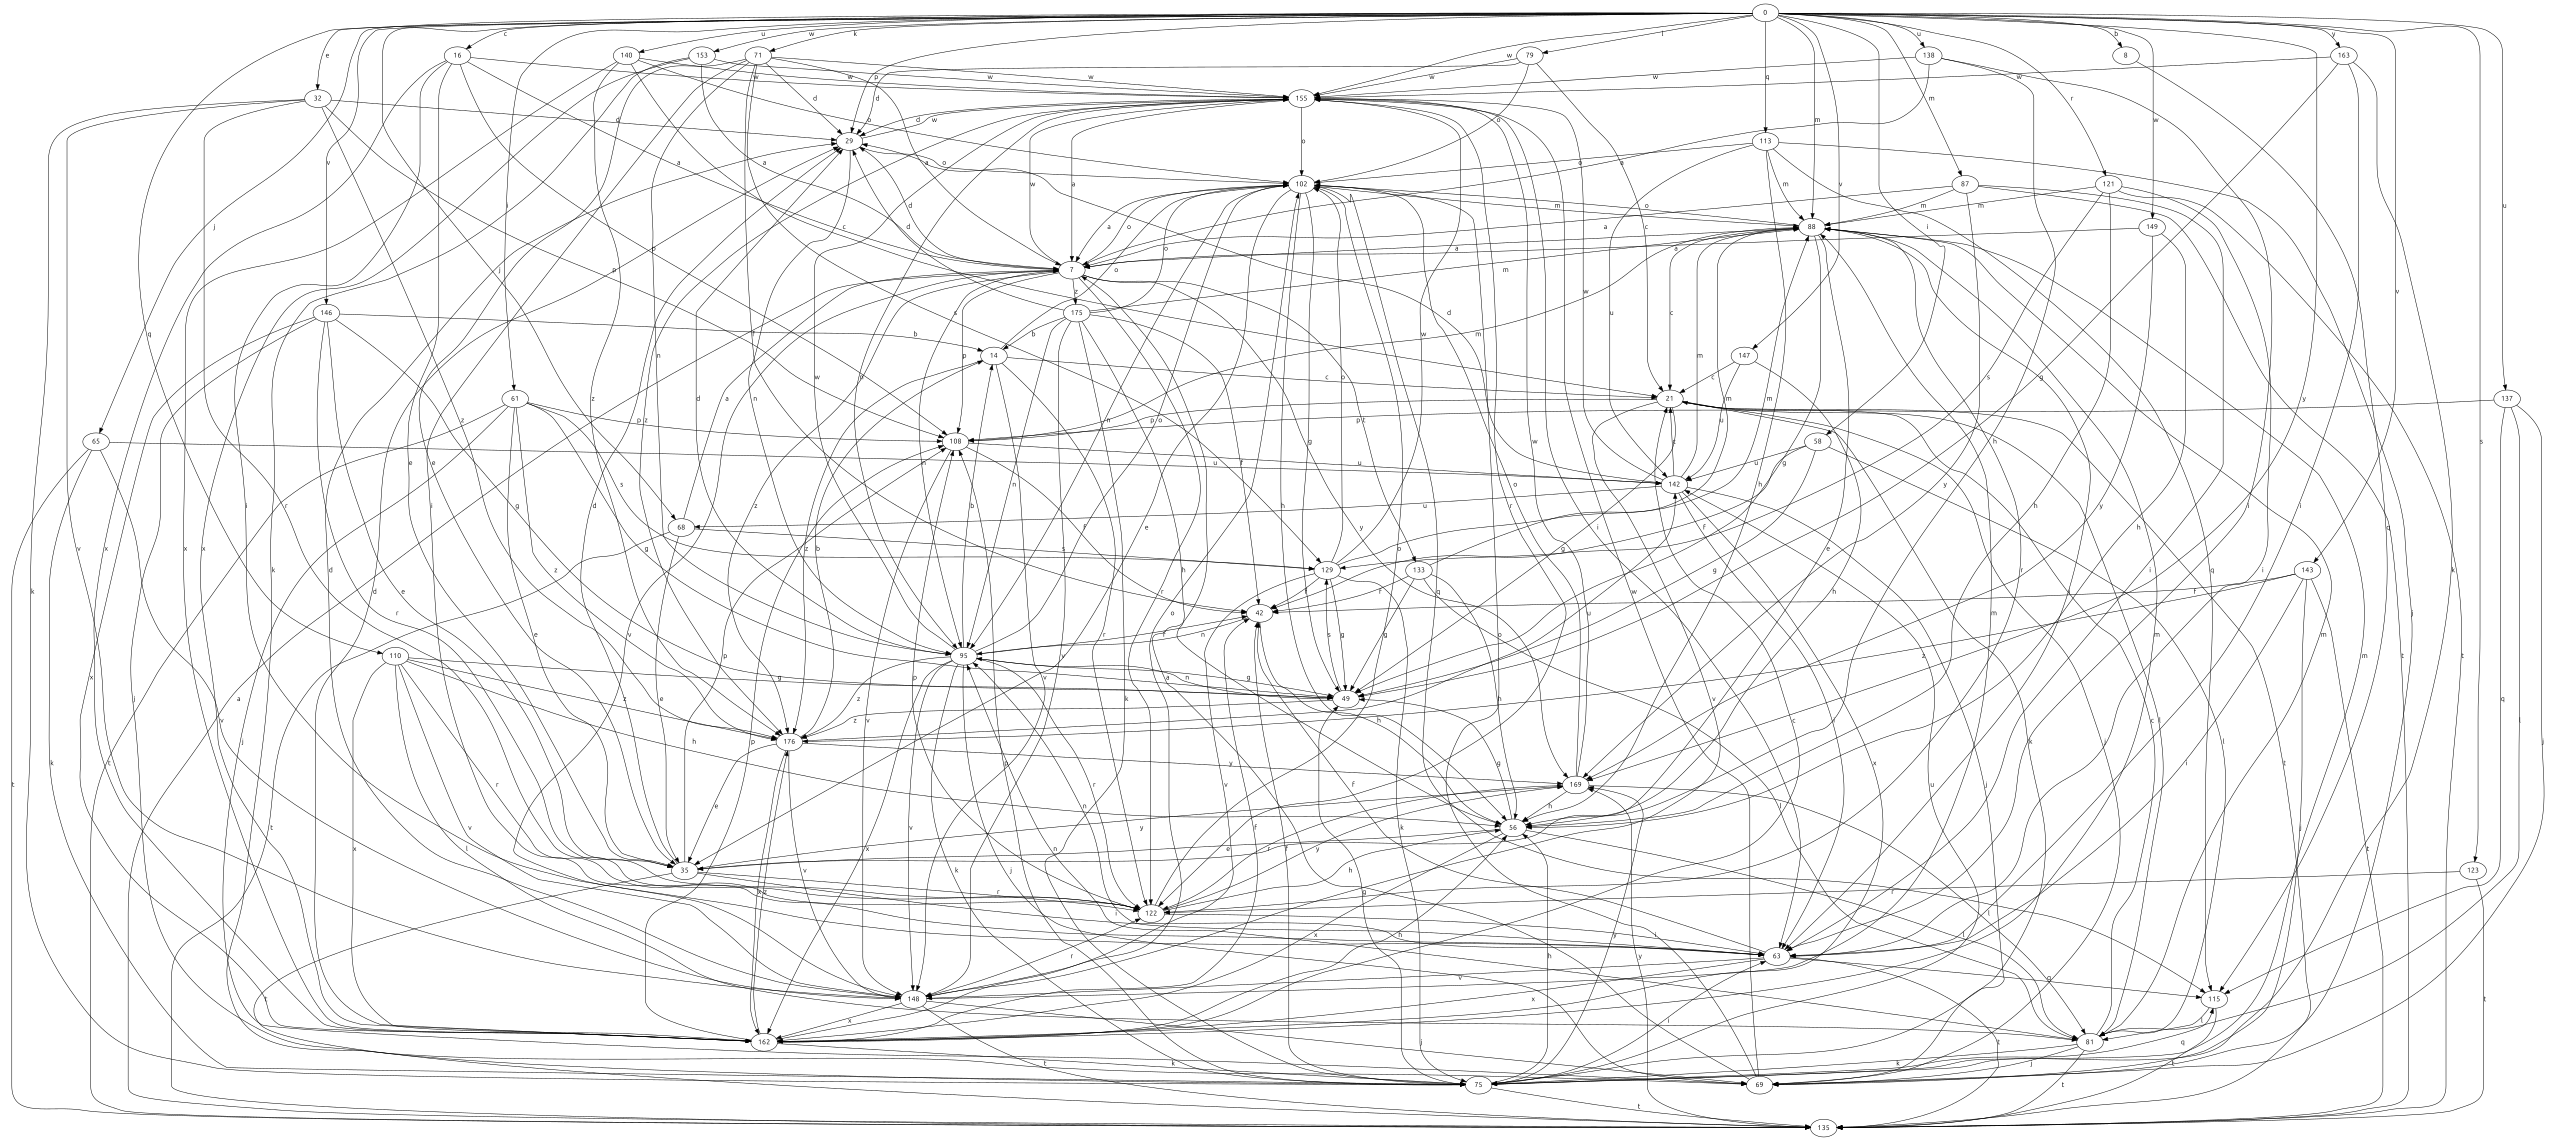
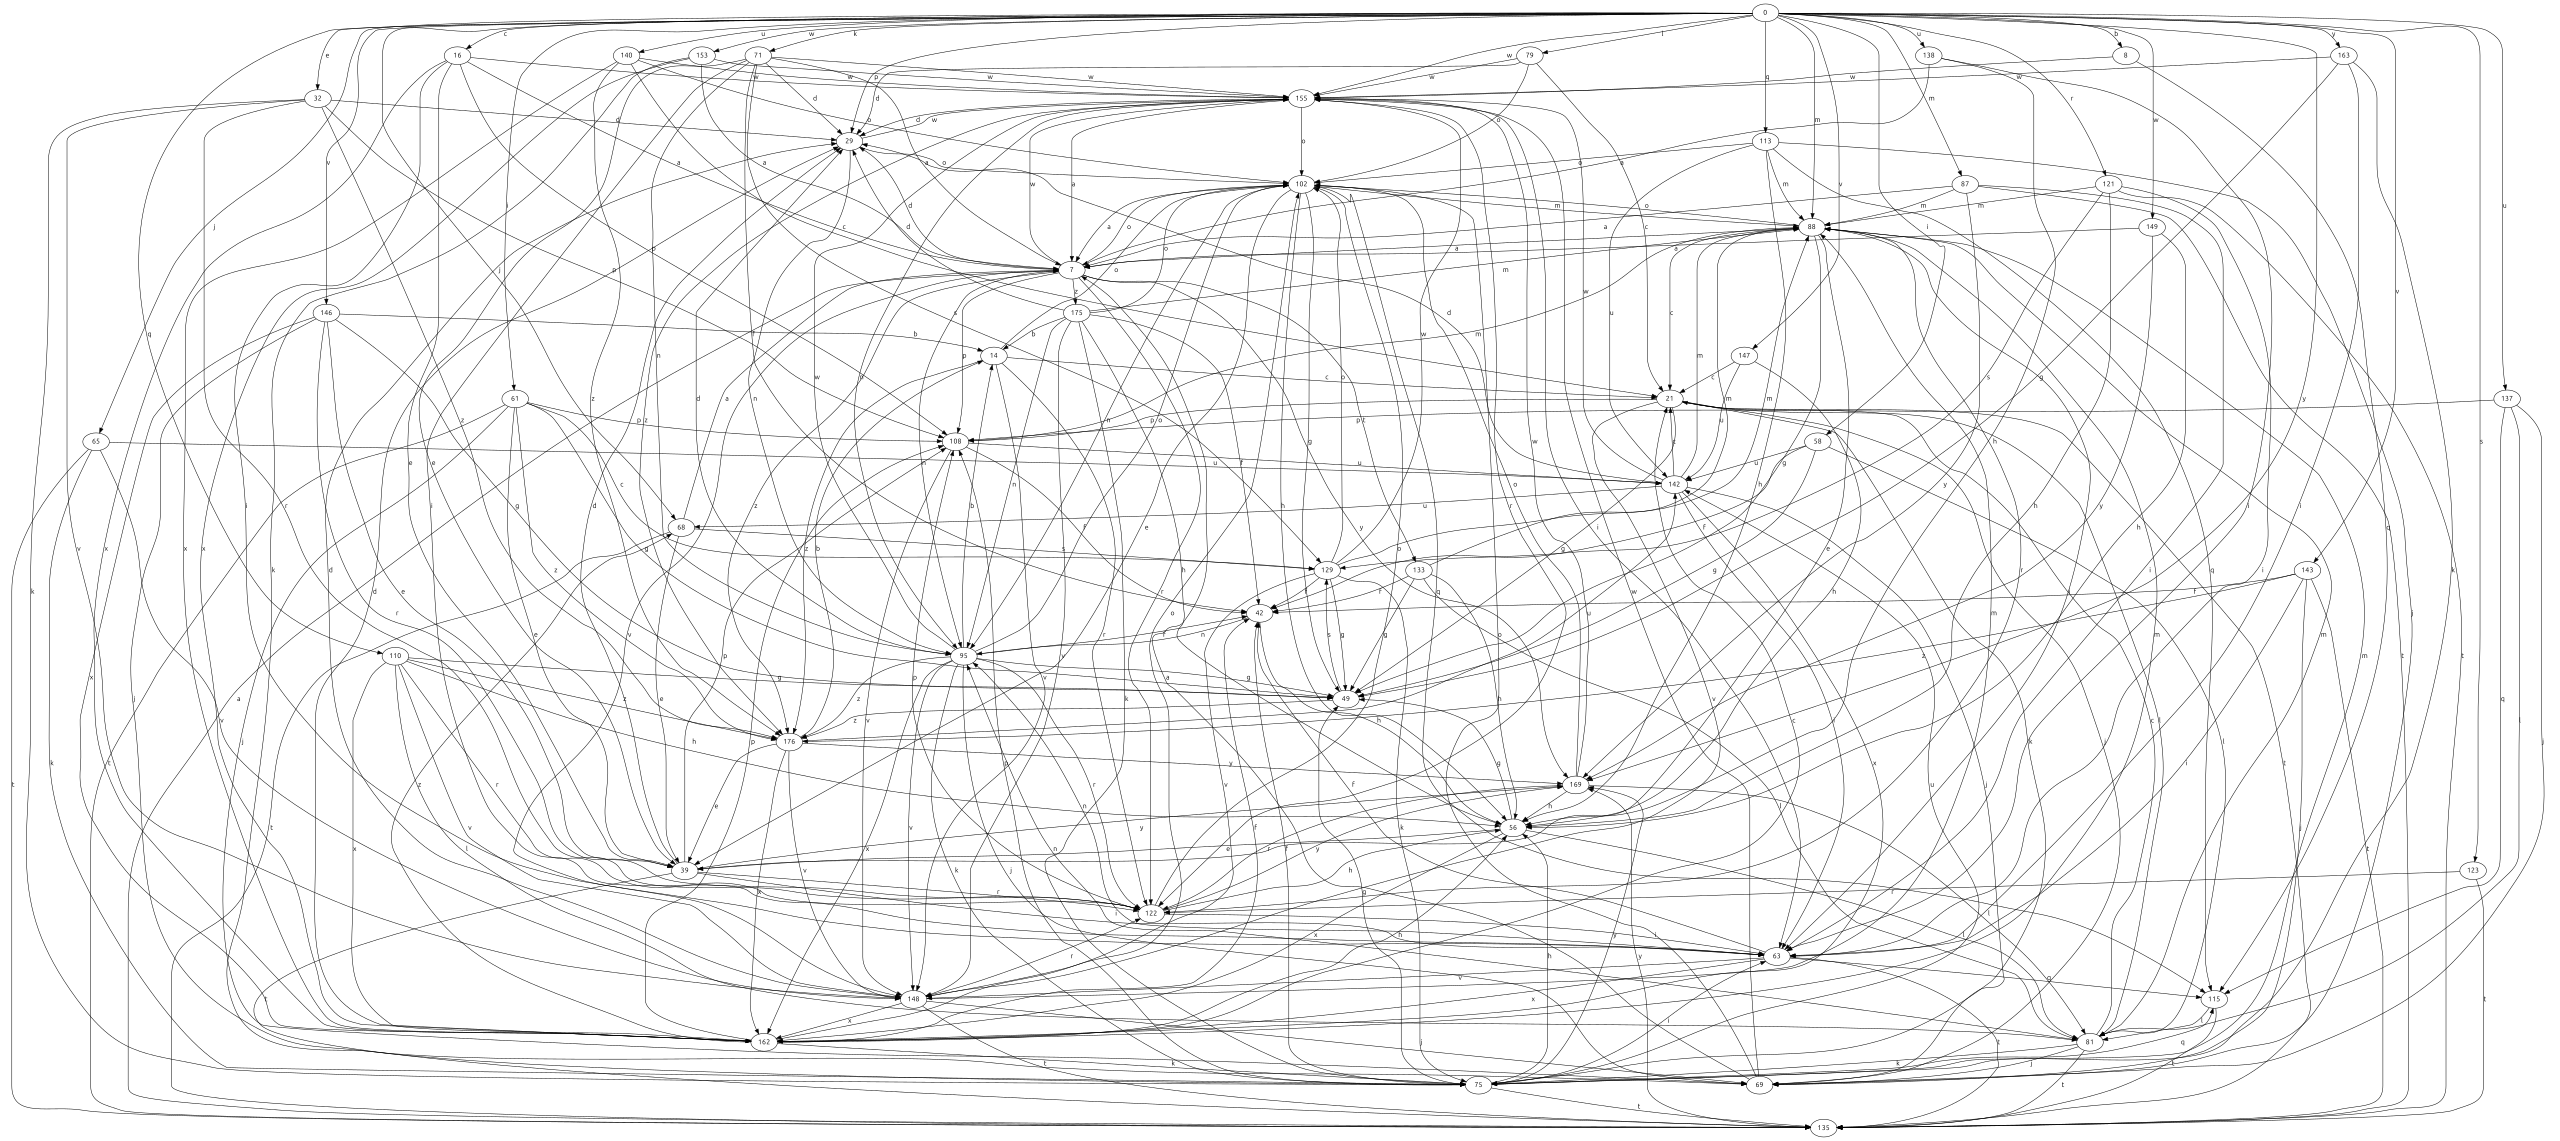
  strict digraph {
    fontname=Ubuntu
    node [fontname=Ubuntu]
    edge [fontname=Ubuntu]
    0
    8
    16
    29
    32
    58
    61
    65
    68
    71
    79
    87
    88
    110
    113
    121
    123
    137
    138
    140
    143
    146
    147
    149
    153
    155
    163
    169
    115
    7
    108
-   35
+   35 [label=39]
    63
    162
    95
    102
    122
    148
    176
    75
    49
    81
    42
    142
    69
    135
    129
    21
    56
    14
    133
    175
    0 -> 8 [label=b]
    0 -> 16 [label=c]
    0 -> 29 [label=p]
    0 -> 32 [label=e]
    0 -> 58 [label=i]
    0 -> 61 [label=i]
    0 -> 65 [label=j]
    0 -> 68 [label=j]
    0 -> 71 [label=k]
    0 -> 79 [label=l]
    0 -> 87 [label=m]
    0 -> 88 [label=m]
    0 -> 110 [label=q]
    0 -> 113 [label=q]
    0 -> 121 [label=r]
    0 -> 123 [label=s]
    0 -> 137 [label=u]
    0 -> 138 [label=u]
    0 -> 140 [label=u]
    0 -> 143 [label=v]
    0 -> 146 [label=v]
    0 -> 147 [label=v]
    0 -> 149 [label=w]
    0 -> 153 [label=w]
    0 -> 155 [label=w]
    0 -> 163 [label=y]
    0 -> 169 [label=y]
-   138 -> 155 [label=w]
+   8 -> 155 [label=w]
    8 -> 115 [label=q]
    16 -> 155 [label=w]
    16 -> 7 [label=a]
    16 -> 108 [label=p]
    16 -> 35 [label=e]
    16 -> 63 [label=i]
    16 -> 162 [label=x]
    29 -> 155 [label=w]
    29 -> 95 [label=n]
    29 -> 102 [label=o]
    32 -> 29 [label=d]
    32 -> 108 [label=p]
    32 -> 122 [label=r]
    32 -> 148 [label=v]
    32 -> 176 [label=z]
    32 -> 75 [label=k]
    58 -> 49 [label=g]
    58 -> 81 [label=l]
    58 -> 42 [label=f]
    58 -> 142 [label=u]
    61 -> 108 [label=p]
    61 -> 35 [label=e]
    61 -> 176 [label=z]
    61 -> 49 [label=g]
    61 -> 69 [label=j]
    61 -> 135 [label=t]
-   61 -> 129 [label=s]
+   61 -> 129 [label=c]
    65 -> 148 [label=v]
    65 -> 75 [label=k]
    65 -> 142 [label=u]
    65 -> 135 [label=t]
    68 -> 7 [label=a]
    68 -> 35 [label=e]
    68 -> 135 [label=t]
    68 -> 129 [label=s]
    71 -> 29 [label=d]
    71 -> 155 [label=w]
    71 -> 7 [label=a]
    71 -> 35 [label=e]
    71 -> 63 [label=i]
    71 -> 95 [label=n]
    71 -> 42 [label=f]
    71 -> 129 [label=s]
    79 -> 29 [label=d]
    79 -> 155 [label=w]
    79 -> 102 [label=o]
    79 -> 21 [label=c]
    87 -> 88 [label=m]
    87 -> 169 [label=y]
    87 -> 7 [label=a]
    87 -> 63 [label=i]
    87 -> 135 [label=t]
    88 -> 7 [label=a]
    88 -> 35 [label=e]
    88 -> 63 [label=i]
    88 -> 102 [label=o]
    88 -> 122 [label=r]
    88 -> 49 [label=g]
    88 -> 21 [label=c]
    110 -> 162 [label=x]
    110 -> 122 [label=r]
    110 -> 148 [label=v]
    110 -> 176 [label=z]
    110 -> 49 [label=g]
    110 -> 81 [label=l]
    110 -> 56 [label=h]
    113 -> 88 [label=m]
    113 -> 115 [label=q]
    113 -> 102 [label=o]
    113 -> 142 [label=u]
    113 -> 69 [label=j]
    113 -> 56 [label=h]
    121 -> 88 [label=m]
    121 -> 63 [label=i]
    121 -> 135 [label=t]
    121 -> 129 [label=s]
    121 -> 56 [label=h]
    123 -> 122 [label=r]
    123 -> 135 [label=t]
    137 -> 115 [label=q]
    137 -> 108 [label=p]
    137 -> 81 [label=l]
    137 -> 69 [label=j]
    138 -> 7 [label=a]
    138 -> 63 [label=i]
    138 -> 56 [label=h]
    140 -> 155 [label=w]
    140 -> 162 [label=x]
    140 -> 102 [label=o]
    140 -> 176 [label=z]
    140 -> 21 [label=c]
    143 -> 63 [label=i]
    143 -> 176 [label=z]
    143 -> 42 [label=f]
    143 -> 69 [label=j]
    143 -> 135 [label=t]
    146 -> 35 [label=e]
    146 -> 162 [label=x]
    146 -> 122 [label=r]
    146 -> 49 [label=g]
    146 -> 69 [label=j]
    146 -> 14 [label=b]
    147 -> 142 [label=u]
    147 -> 21 [label=c]
    147 -> 56 [label=h]
    149 -> 169 [label=y]
    149 -> 7 [label=a]
    149 -> 56 [label=h]
    153 -> 155 [label=w]
    153 -> 7 [label=a]
    153 -> 162 [label=x]
    153 -> 75 [label=k]
    155 -> 29 [label=d]
    155 -> 7 [label=a]
    155 -> 63 [label=i]
    155 -> 95 [label=n]
    155 -> 102 [label=o]
    155 -> 122 [label=r]
    155 -> 176 [label=z]
    163 -> 155 [label=w]
    163 -> 63 [label=i]
    163 -> 75 [label=k]
    163 -> 49 [label=g]
    169 -> 155 [label=w]
    169 -> 102 [label=o]
    169 -> 122 [label=r]
    169 -> 81 [label=l]
    169 -> 56 [label=h]
    115 -> 81 [label=l]
    115 -> 135 [label=t]
    7 -> 29 [label=d]
    7 -> 155 [label=w]
    7 -> 169 [label=y]
    7 -> 108 [label=p]
    7 -> 95 [label=n]
    7 -> 102 [label=o]
    7 -> 122 [label=r]
    7 -> 148 [label=v]
    7 -> 176 [label=z]
    7 -> 133 [label=t]
    7 -> 175 [label=z]
    108 -> 88 [label=m]
    108 -> 148 [label=v]
    108 -> 42 [label=f]
    108 -> 142 [label=u]
    35 -> 29 [label=d]
    35 -> 169 [label=y]
    35 -> 108 [label=p]
    35 -> 63 [label=i]
    35 -> 122 [label=r]
    35 -> 135 [label=t]
    63 -> 115 [label=q]
    63 -> 162 [label=x]
    63 -> 95 [label=n]
    63 -> 148 [label=v]
    63 -> 42 [label=f]
    63 -> 135 [label=t]
    162 -> 29 [label=d]
    162 -> 88 [label=m]
    162 -> 108 [label=p]
    162 -> 102 [label=o]
-   162 -> 176 [label=z]
+   162 -> 68 [label=z]
    162 -> 75 [label=k]
    162 -> 42 [label=f]
    162 -> 21 [label=c]
    162 -> 56 [label=h]
    95 -> 29 [label=d]
    95 -> 155 [label=w]
    95 -> 162 [label=x]
    95 -> 102 [label=o]
    95 -> 122 [label=r]
    95 -> 148 [label=v]
    95 -> 176 [label=z]
    95 -> 75 [label=k]
    95 -> 49 [label=g]
    95 -> 42 [label=f]
    95 -> 69 [label=j]
    95 -> 14 [label=b]
    102 -> 88 [label=m]
    102 -> 115 [label=q]
    102 -> 7 [label=a]
    102 -> 35 [label=e]
    102 -> 95 [label=n]
    102 -> 49 [label=g]
    102 -> 56 [label=h]
    122 -> 169 [label=y]
    122 -> 108 [label=p]
    122 -> 63 [label=i]
    122 -> 102 [label=o]
    122 -> 56 [label=h]
    148 -> 29 [label=d]
    148 -> 88 [label=m]
    148 -> 162 [label=x]
    148 -> 122 [label=r]
    148 -> 69 [label=j]
    148 -> 135 [label=t]
    176 -> 169 [label=y]
    176 -> 35 [label=e]
    176 -> 162 [label=x]
    176 -> 148 [label=v]
    176 -> 142 [label=u]
    176 -> 14 [label=b]
    75 -> 88 [label=m]
    75 -> 169 [label=y]
    75 -> 115 [label=q]
    75 -> 108 [label=p]
    75 -> 63 [label=i]
    75 -> 49 [label=g]
    75 -> 42 [label=f]
    75 -> 142 [label=u]
    75 -> 135 [label=t]
    75 -> 56 [label=h]
-   49 -> 95 [label=n]
    49 -> 176 [label=z]
    49 -> 129 [label=s]
    81 -> 88 [label=m]
    81 -> 95 [label=n]
    81 -> 75 [label=k]
    81 -> 69 [label=j]
    81 -> 135 [label=t]
    81 -> 21 [label=c]
    42 -> 95 [label=n]
    42 -> 56 [label=h]
    142 -> 29 [label=d]
    142 -> 68 [label=u]
    142 -> 88 [label=m]
    142 -> 155 [label=w]
    142 -> 63 [label=i]
    142 -> 162 [label=x]
    142 -> 69 [label=j]
    142 -> 21 [label=c]
    69 -> 155 [label=w]
    69 -> 7 [label=a]
    69 -> 102 [label=o]
    135 -> 169 [label=y]
    135 -> 7 [label=a]
    129 -> 88 [label=m]
    129 -> 155 [label=w]
    129 -> 102 [label=o]
    129 -> 148 [label=v]
    129 -> 75 [label=k]
    129 -> 49 [label=g]
    129 -> 42 [label=f]
    21 -> 108 [label=p]
    21 -> 148 [label=v]
    21 -> 75 [label=k]
    21 -> 49 [label=g]
    21 -> 81 [label=l]
    21 -> 69 [label=j]
    21 -> 135 [label=t]
    56 -> 35 [label=e]
    56 -> 162 [label=x]
    56 -> 49 [label=g]
    56 -> 81 [label=l]
    14 -> 102 [label=o]
    14 -> 122 [label=r]
    14 -> 148 [label=v]
    14 -> 176 [label=z]
    14 -> 21 [label=c]
    133 -> 88 [label=m]
    133 -> 49 [label=g]
    133 -> 81 [label=l]
    133 -> 42 [label=f]
    133 -> 56 [label=h]
    175 -> 29 [label=d]
    175 -> 88 [label=m]
    175 -> 95 [label=n]
    175 -> 102 [label=o]
    175 -> 148 [label=v]
    175 -> 75 [label=k]
    175 -> 42 [label=f]
    175 -> 56 [label=h]
    175 -> 14 [label=b]
  }
